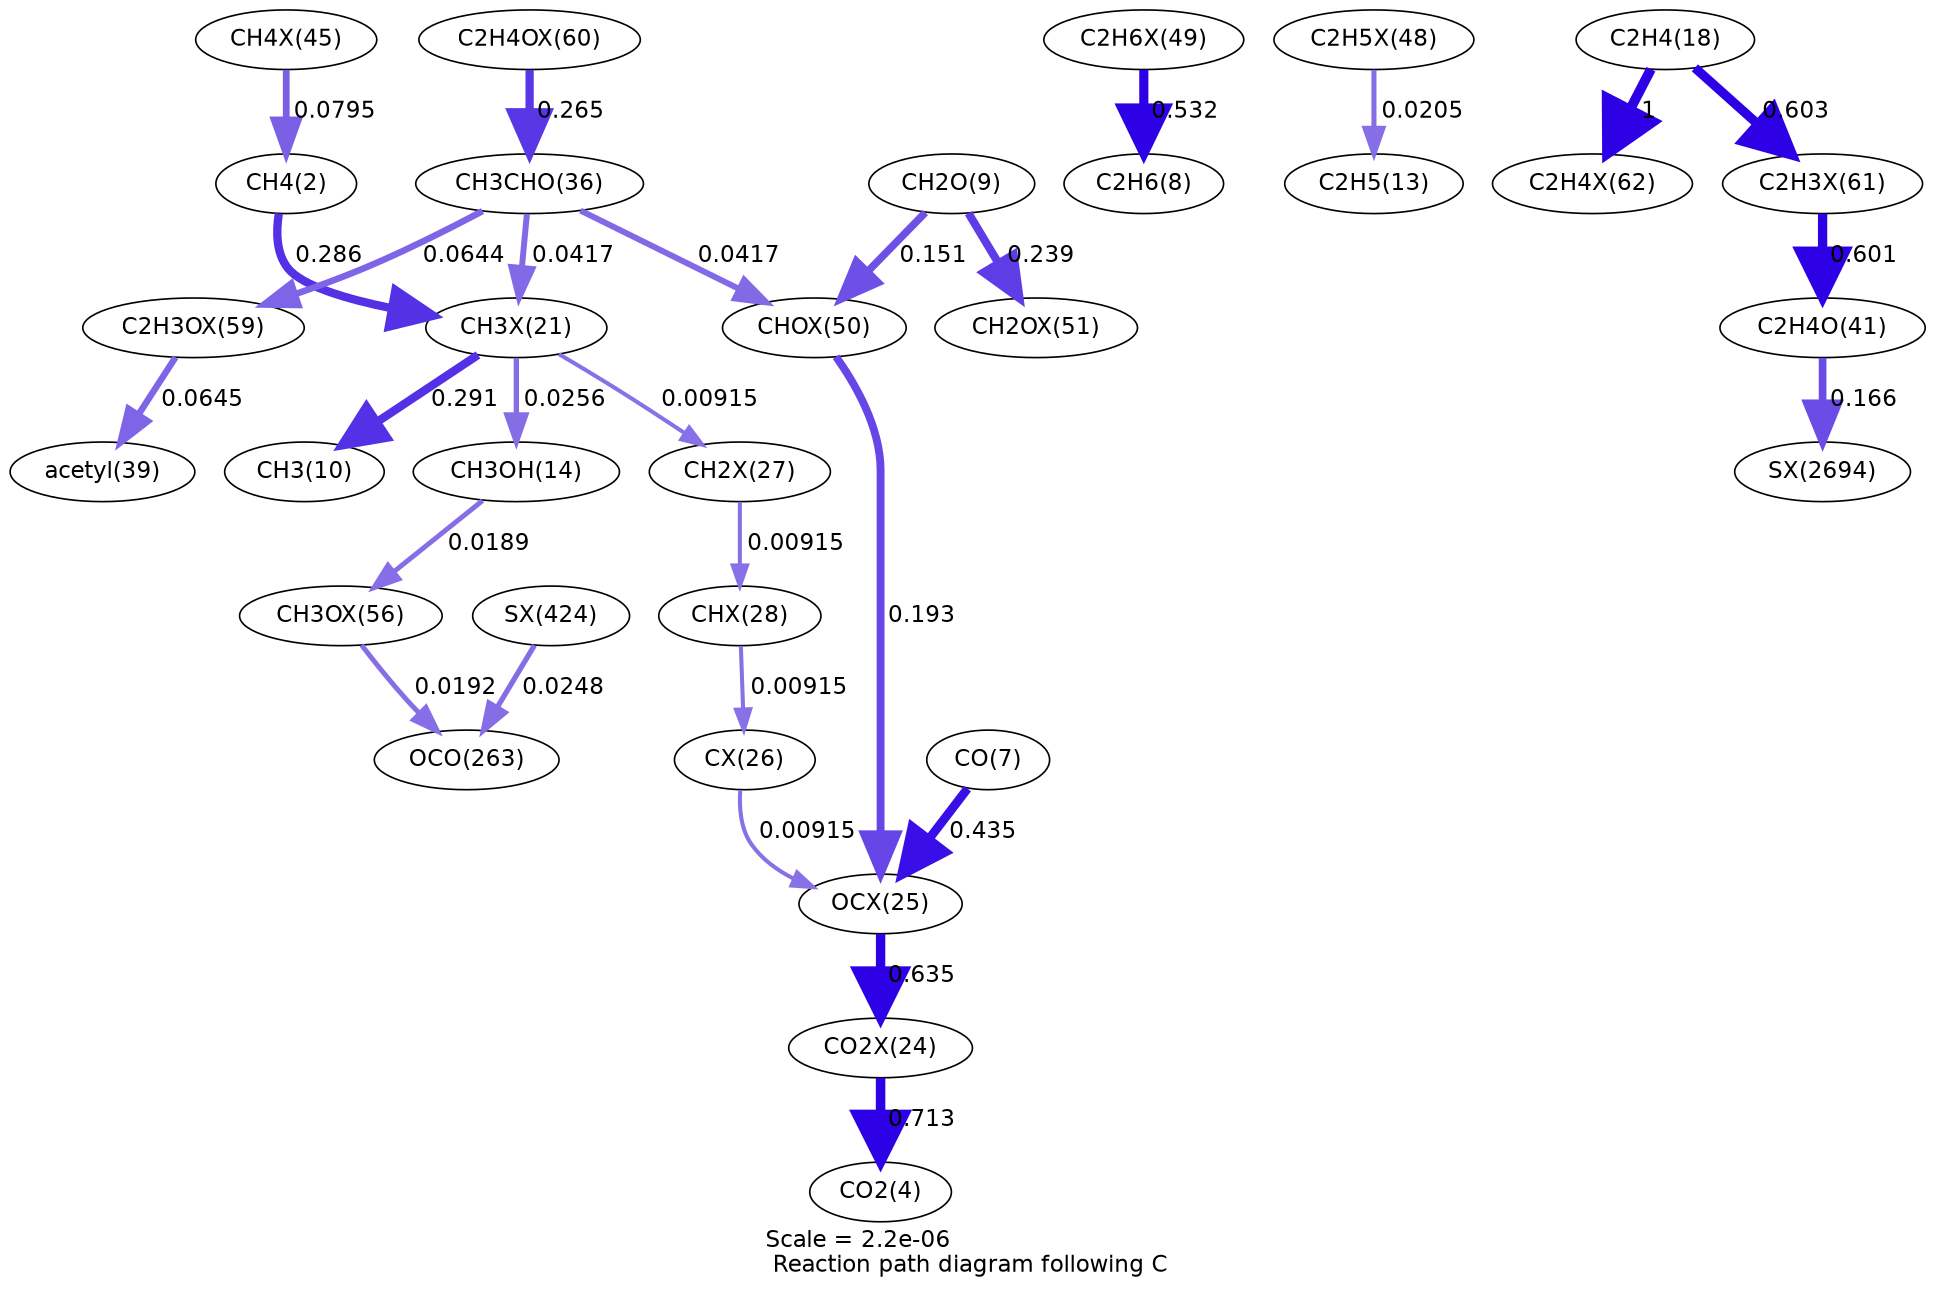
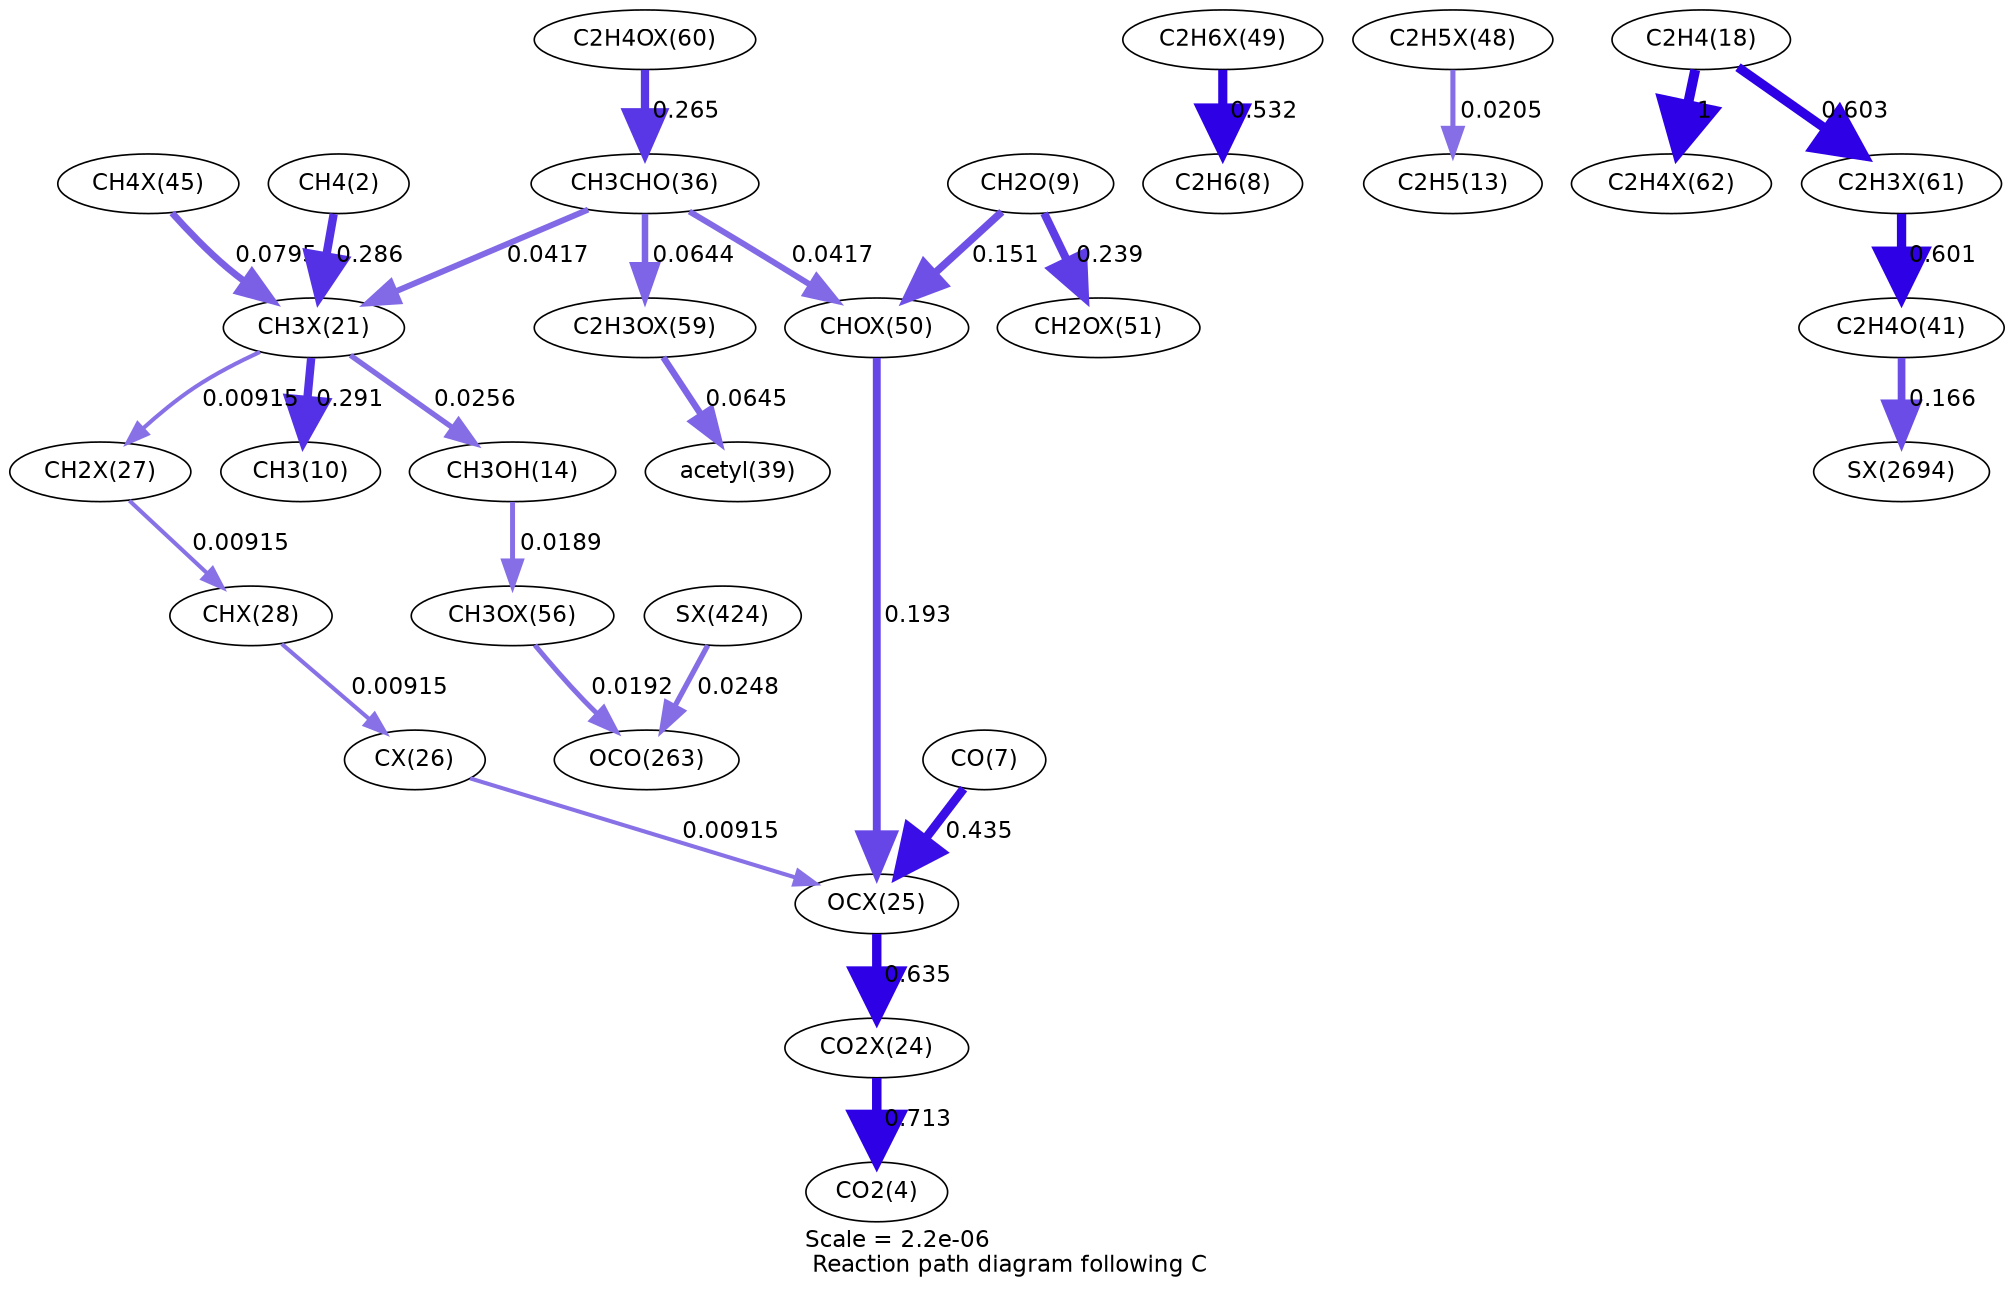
  digraph {
    fontname=Helvetica
    label="Scale = 2.2e-06\l Reaction path diagram following C"
    node [fontname=Helvetica]
    edge [arrowsize=1.23 color="0.7, 0.509, 0.9" fontname=Helvetica penwidth=2.46]
    n1 [label="CH4X(45)"]
    n2 [label="CH4(2)"]
    n3 [label="CH3X(21)"]
    n4 [label="CH3(10)"]
    n5 [label="CH3OH(14)"]
    n6 [label="CH2X(27)"]
    n7 [label="CH3OX(56)"]
    n8 [label="CHX(28)"]
    n9 [label="C2H6X(49)"]
    n10 [label="C2H6(8)"]
    n11 [label="C2H5X(48)"]
    n12 [label="C2H5(13)"]
    n13 [label="OCO(263)"]
    n14 [label="CX(26)"]
    n15 [label="CH3CHO(36)"]
    n16 [label="CHOX(50)"]
    n17 [label="C2H3OX(59)"]
    n18 [label="OCX(25)"]
    n19 [label="acetyl(39)"]
    n20 [label="CO2X(24)"]
    n21 [label="CO2(4)"]
    n22 [label="CO(7)"]
    n23 [label="CH2O(9)"]
    n24 [label="CH2OX(51)"]
    n25 [label="C2H4OX(60)"]
    n26 [label="SX(424)"]
    n27 [label="C2H4(18)"]
    n28 [label="C2H4X(62)"]
    n29 [label="C2H3X(61)"]
    n30 [label="C2H4O(41)"]
    n31 [label="SX(2694)"]
-   n1 -> n2 [arrowsize=2.04 color="0.7, 0.579, 0.9" label=" 0.0795" penwidth=4.09]
+   n1 -> n3 [arrowsize=2.04 color="0.7, 0.579, 0.9" label=" 0.0795" penwidth=4.09]
    n2 -> n3 [arrowsize=2.53 color="0.7, 0.786, 0.9" label=" 0.286" penwidth=5.06]
    n3 -> n4 [arrowsize=2.53 color="0.7, 0.791, 0.9" label=" 0.291" penwidth=5.07]
    n3 -> n5 [arrowsize=1.62 color="0.7, 0.526, 0.9" label=" 0.0256" penwidth=3.23]
    n3 -> n6 [label=" 0.00915"]
    n5 -> n7 [arrowsize=1.5 color="0.7, 0.519, 0.9" label=" 0.0189" penwidth=3]
    n6 -> n8 [label=" 0.00915"]
    n7 -> n13 [arrowsize=1.51 color="0.7, 0.519, 0.9" label=" 0.0192" penwidth=3.01]
    n8 -> n14 [label=" 0.00915"]
    n9 -> n10 [arrowsize=2.76 color="0.7, 1.03, 0.9" label=" 0.532" penwidth=5.52]
    n11 -> n12 [arrowsize=1.53 color="0.7, 0.521, 0.9" label=" 0.0205" penwidth=3.07]
    n14 -> n18 [label=" 0.00915"]
    n15 -> n3 [arrowsize=1.8 color="0.7, 0.542, 0.9" label=" 0.0417" penwidth=3.6]
    n15 -> n16 [arrowsize=1.8 color="0.7, 0.542, 0.9" label=" 0.0417" penwidth=3.6]
    n15 -> n17 [arrowsize=1.96 color="0.7, 0.564, 0.9" label=" 0.0644" penwidth=3.93]
    n16 -> n18 [arrowsize=2.38 color="0.7, 0.693, 0.9" label=" 0.193" penwidth=4.76]
    n17 -> n19 [arrowsize=1.97 color="0.7, 0.565, 0.9" label=" 0.0645" penwidth=3.93]
    n18 -> n20 [arrowsize=2.83 color="0.7, 1.14, 0.9" label=" 0.635" penwidth=5.66]
    n20 -> n21 [arrowsize=2.87 color="0.7, 1.21, 0.9" label=" 0.713" penwidth=5.74]
    n22 -> n18 [arrowsize=2.69 color="0.7, 0.935, 0.9" label=" 0.435" penwidth=5.37]
    n23 -> n16 [arrowsize=2.29 color="0.7, 0.651, 0.9" label=" 0.151" penwidth=4.58]
    n23 -> n24 [arrowsize=2.46 color="0.7, 0.739, 0.9" label=" 0.239" penwidth=4.92]
    n25 -> n15 [arrowsize=2.5 color="0.7, 0.765, 0.9" label=" 0.265" penwidth=5]
    n26 -> n13 [arrowsize=1.6 color="0.7, 0.525, 0.9" label=" 0.0248" penwidth=3.21]
    n27 -> n28 [arrowsize=3 color="0.7, 1.5, 0.9" label=" 1" penwidth=6]
    n27 -> n29 [arrowsize=2.81 color="0.7, 1.1, 0.9" label=" 0.603" penwidth=5.62]
    n29 -> n30 [arrowsize=2.81 color="0.7, 1.1, 0.9" label=" 0.601" penwidth=5.62]
    n30 -> n31 [arrowsize=2.32 color="0.7, 0.666, 0.9" label=" 0.166" penwidth=4.65]
  }
